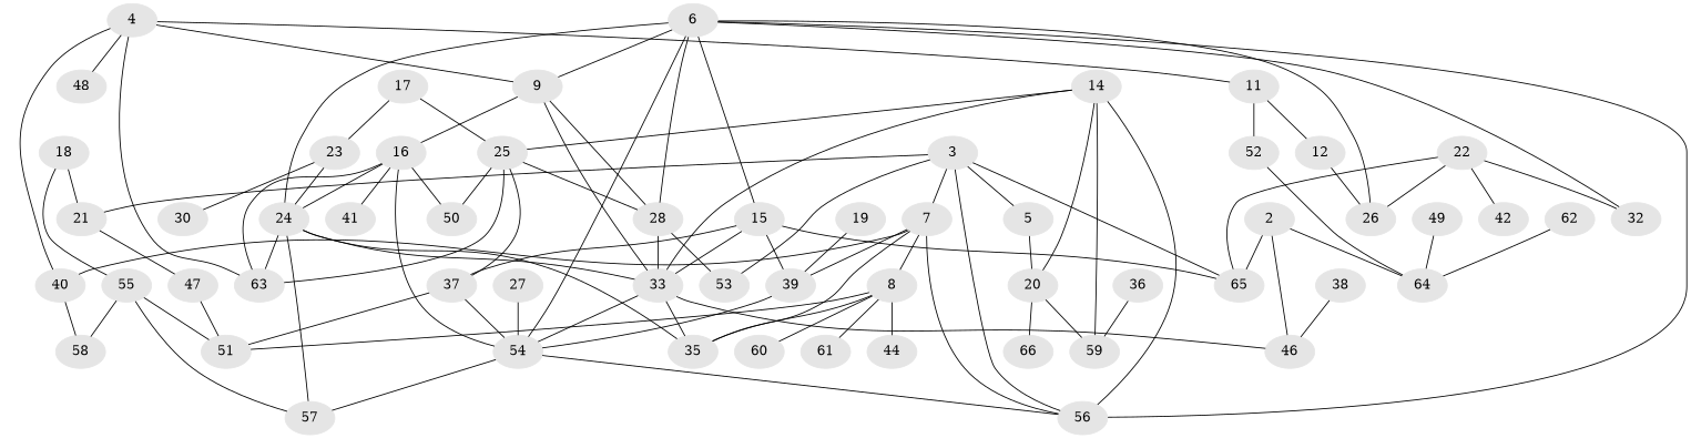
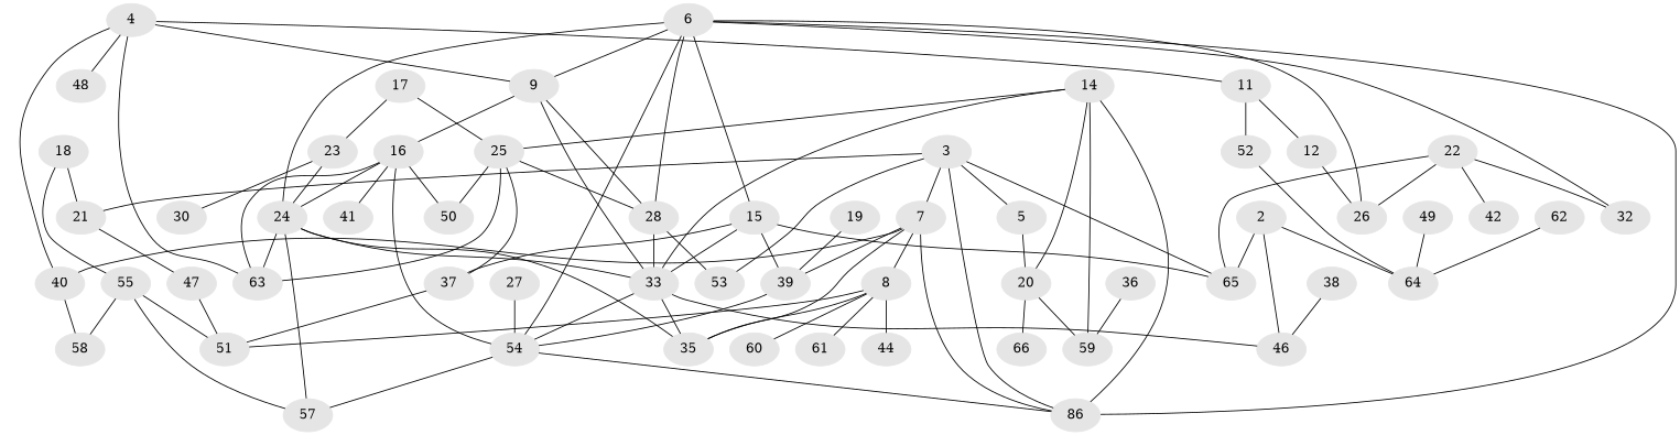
  graph {
    node [color=gray90 style=filled]
    edge [weight=1.0]
    2
    46
    64
    65
    3
    5
    7
    21
    53
-   56
+   56 [label=86]
    20
    40
    8
    35
    39
    47
    4
    9
    11
    48
    63
    28
    16
    33
    12
    52
    58
    59
    66
    6
    15
    24
    26
    32
    54
    37
    57
    44
    51
    60
    61
    41
    50
    14
    25
    17
    23
    30
    18
    55
    19
    22
    42
    27
    36
    38
    49
    62
    2 -- 46
    2 -- 64
    2 -- 65
    3 -- 65
    3 -- 5
    3 -- 7
    3 -- 21
    3 -- 53
    3 -- 56
    5 -- 20
    7 -- 56
    7 -- 40
    7 -- 8
    7 -- 35 [weight=2.0]
    7 -- 39
    21 -- 47
    20 -- 59
    20 -- 66
    40 -- 58
    8 -- 35
    8 -- 44
    8 -- 51
    8 -- 60
    8 -- 61
    39 -- 54
    47 -- 51
    4 -- 40
    4 -- 9
    4 -- 11
    4 -- 48
    4 -- 63 [weight=2.0]
    9 -- 28
    9 -- 16
    9 -- 33
    11 -- 12
    11 -- 52
    28 -- 53
    28 -- 33
    16 -- 63
    16 -- 24
    16 -- 54 [weight=2.0]
    16 -- 41
    16 -- 50
    33 -- 46
    33 -- 35
    33 -- 54
    12 -- 26
    52 -- 64
    6 -- 56 [weight=2.0]
    6 -- 9
    6 -- 28
    6 -- 15
    6 -- 24
    6 -- 26
    6 -- 32
    6 -- 54
    15 -- 65
    15 -- 39
    15 -- 33 [weight=2.0]
    15 -- 37
    24 -- 35
    24 -- 63 [weight=2.0]
    24 -- 33
    24 -- 57
    54 -- 56
    54 -- 57
-   37 -- 54
    37 -- 51
    14 -- 56
    14 -- 20
    14 -- 33
    14 -- 59 [weight=2.0]
    14 -- 25
    25 -- 63
    25 -- 28
    25 -- 37
    25 -- 50
    17 -- 25
    17 -- 23
    23 -- 24
    23 -- 30
    18 -- 21
    18 -- 55
    55 -- 58
    55 -- 57
    55 -- 51
    19 -- 39
    22 -- 65
    22 -- 26
    22 -- 32
    22 -- 42
    27 -- 54
    36 -- 59
    38 -- 46
    49 -- 64
    62 -- 64
  }
